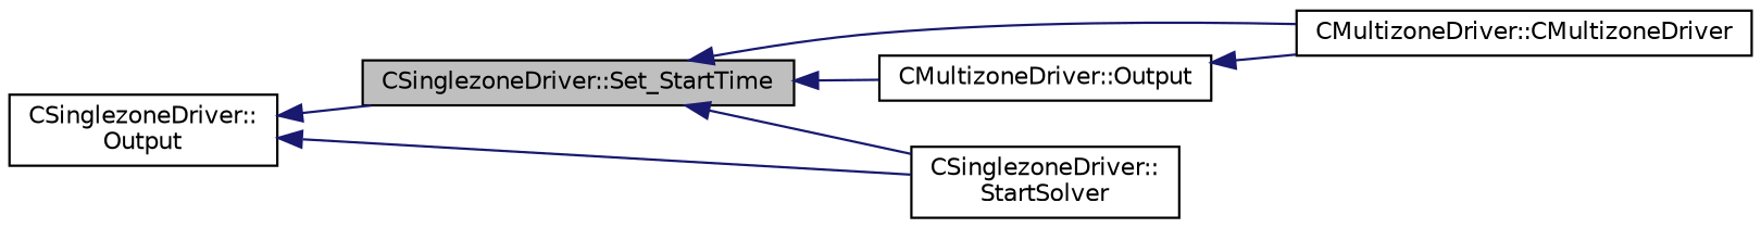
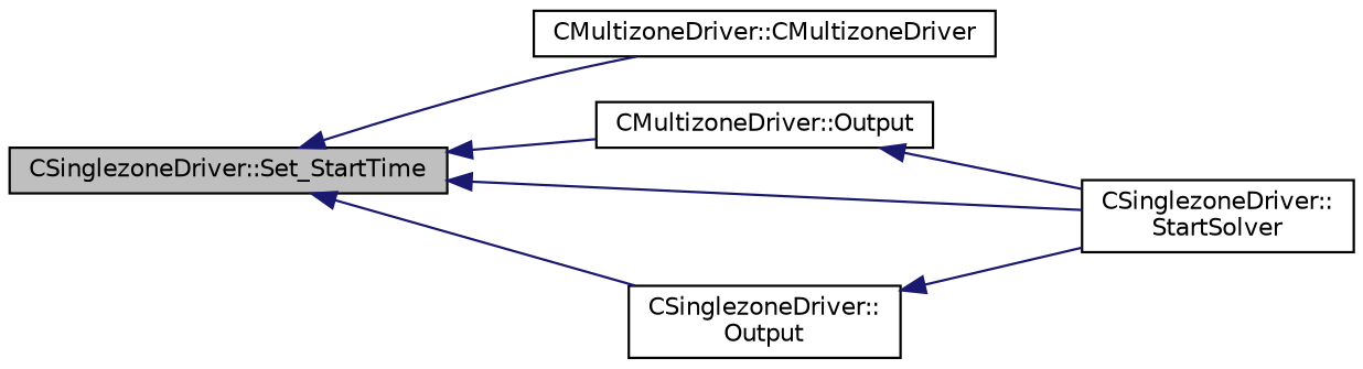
  digraph {
    rankdir=LR
    node [color=black fillcolor=white fontname=Helvetica fontsize=10 shape=record style=filled]
    edge [color=midnightblue dir=back fontname=Helvetica fontsize=10 labelfontname=Helvetica labelfontsize=10 style=solid]
    n1 [fillcolor=grey75 fontcolor=black height=0.2 label="CSinglezoneDriver::Set_StartTime" width=0.4]
    n2 [height=0.2 label="CMultizoneDriver::CMultizoneDriver" width=0.4]
    n3 [height=0.2 label="CMultizoneDriver::Output" width=0.4]
    n4 [height=0.2 label="CSinglezoneDriver::\lStartSolver" width=0.4]
    n5 [height=0.2 label="CSinglezoneDriver::\lOutput" width=0.4]
    n1 -> n2
    n1 -> n3
    n1 -> n4
-   n5 -> n1
-   n3 -> n2
+   n1 -> n5
+   n3 -> n4
    n5 -> n4
  }
